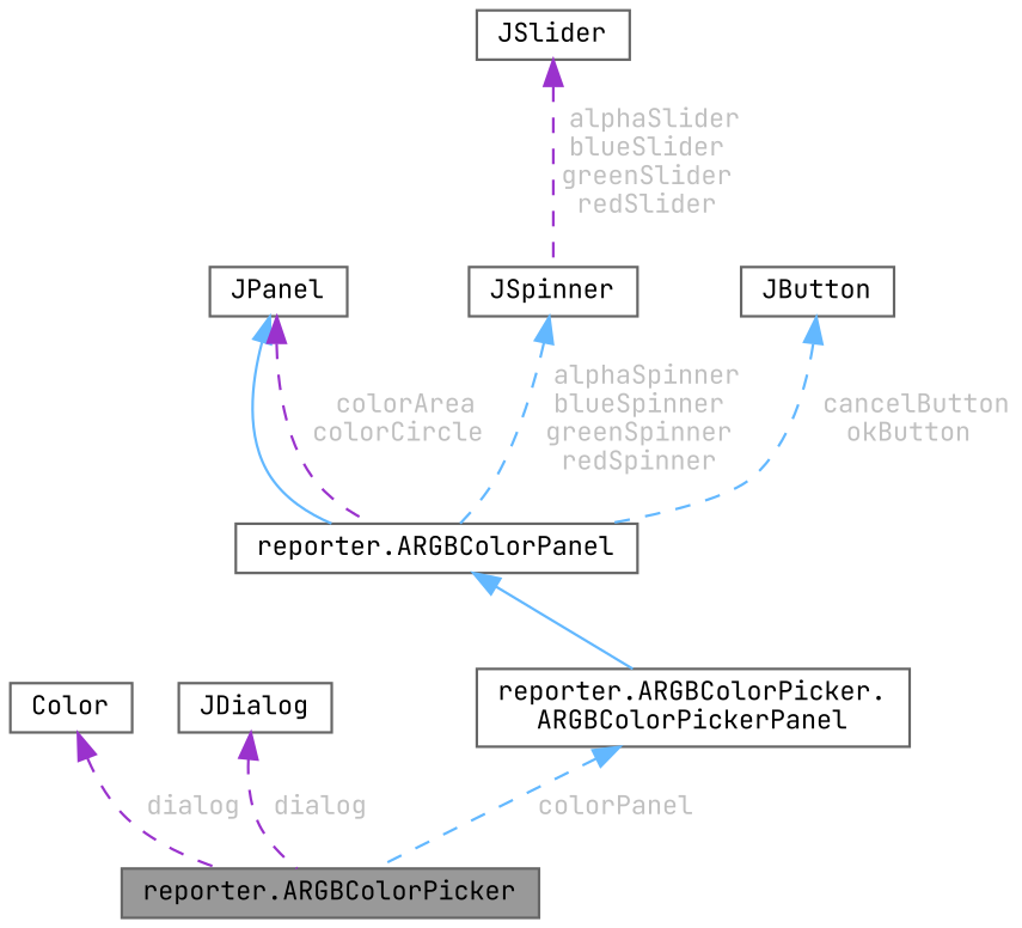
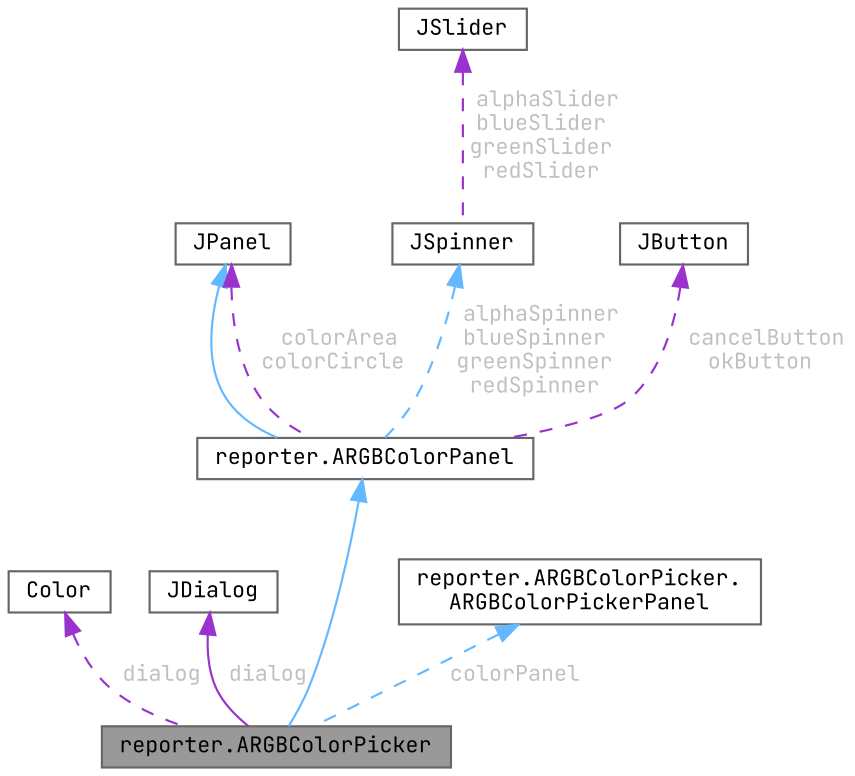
  digraph {
    fontname="JetBrains Mono"
    node [color=gray40 fillcolor=white fontname="JetBrains Mono" fontsize=10 shape=box style=filled]
    edge [color=darkorchid3 dir=back fontcolor=grey fontname="JetBrains Mono" fontsize=10 labelfontname=Helvetica labelfontsize=10 style=dashed]
    n1 [fillcolor=grey60 fontcolor=black height=0.2 label="reporter.ARGBColorPicker" width=0.4]
    n2 [height=0.2 label=Color width=0.4]
    n3 [height=0.2 label=JDialog width=0.4]
    n4 [height=0.2 label="reporter.ARGBColorPicker.\lARGBColorPickerPanel" width=0.4]
    n5 [height=0.2 label="reporter.ARGBColorPanel" width=0.4]
    n6 [height=0.2 label=JPanel width=0.4]
    n7 [height=0.2 label=JSlider width=0.4]
    n8 [height=0.2 label=JSpinner width=0.4]
    n9 [height=0.2 label=JButton width=0.4]
    n2 -> n1 [label=" dialog"]
-   n3 -> n1 [label=" dialog"]
+   n3 -> n1 [label=" dialog" style=solid]
    n4 -> n1 [color=steelblue1 label=" colorPanel"]
-   n5 -> n4 [color=steelblue1 style=solid fontcolor=""]
+   n5 -> n1 [color=steelblue1 style=solid fontcolor=""]
    n6 -> n5 [color=steelblue1 style=solid fontcolor=""]
    n6 -> n5 [label=" colorArea\ncolorCircle"]
    n7 -> n8 [label=" alphaSlider\nblueSlider\ngreenSlider\nredSlider"]
    n8 -> n5 [color=steelblue1 label=" alphaSpinner\nblueSpinner\ngreenSpinner\nredSpinner"]
-   n9 -> n5 [color=steelblue1 label=" cancelButton\nokButton"]
+   n9 -> n5 [label=" cancelButton\nokButton"]
  }
